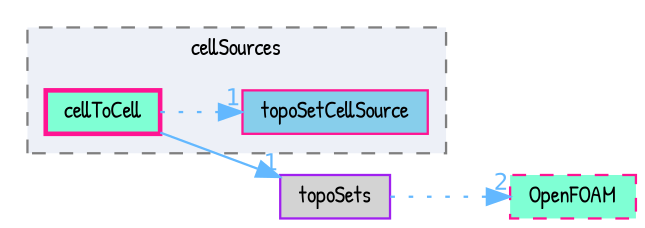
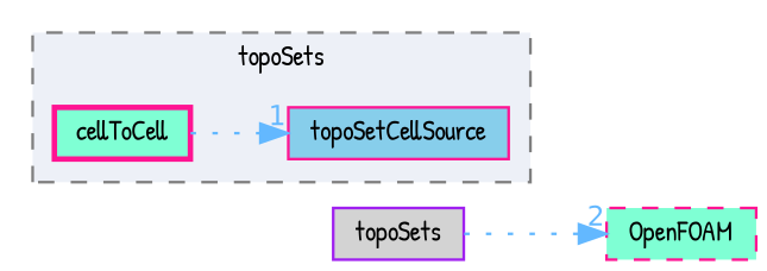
  digraph {
    compound=true
    fontname="Patrick Hand"
    rankdir=LR
    node [color=deeppink fillcolor=aquamarine fontname="Patrick Hand" fontsize=10 shape=box style=filled]
    edge [color=steelblue1 fontcolor=steelblue1 fontname="Patrick Hand" fontsize=10 headlabel=1 labeldistance=1.5 labelfontname=Helvetica labelfontsize=10 style=dotted]
    n1 [fillcolor=skyblue height=0.2 label=topoSetCellSource width=0.4]
    n2 [height=0.2 label=cellToCell style="filled,bold" width=0.4]
    n3 [color=purple fillcolor=lightgrey height=0.2 label=topoSets width=0.4]
    n4 [height=0.2 label=OpenFOAM style="filled,dashed" width=0.4]
    subgraph cluster_1 {
      bgcolor="#edf0f7"
      fontsize=10
-     label=cellSources
+     label=topoSets
      pencolor=grey50
      style="filled,dashed"
      n1
      n2
    }
    n2 -> n1
-   n2 -> n3 [style=solid]
    n3 -> n4 [headlabel=2]
  }
